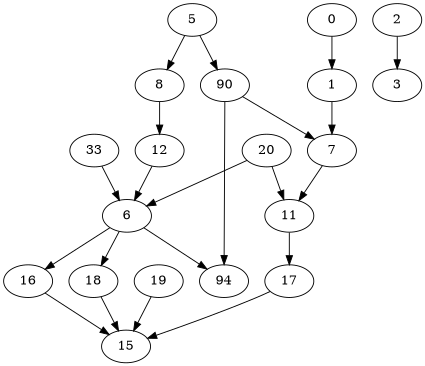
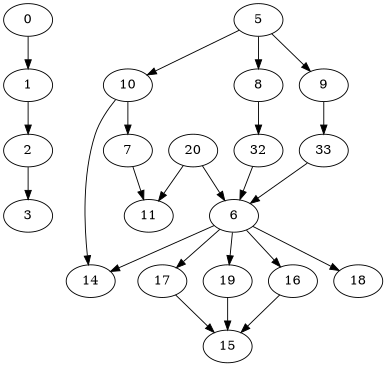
  digraph {
    node [Weight=116]
    edge [Weight=9]
    0 [Weight=93]
    1 [Weight=104]
    2 [Weight=46]
    3 [Weight=46]
    5 [Weight=58]
-   10 [Weight=69 label=90]
+   9
+   10 [Weight=69]
    8 [Weight=23]
    7 [Weight=69]
    11
    n11 [Weight=69 label=33]
-   14 [Weight=69 label=94]
-   12
+   14 [Weight=69]
+   12 [label=32]
    6 [Weight=104]
    20 [Weight=58]
    18
    19 [Weight=81]
    16 [Weight=23]
    17 [Weight=23]
    15 [Weight=23]
    0 -> 1 [Weight=5]
-   1 -> 7
+   1 -> 2
    2 -> 3 [Weight=4]
+   5 -> 9 [Weight=3]
    5 -> 10 [Weight=6]
    5 -> 8 [Weight=8]
+   9 -> n11 [Weight=3]
    10 -> 7 [Weight=4]
    10 -> 14 [Weight=10]
    8 -> 12 [Weight=2]
    7 -> 11 [Weight=5]
    n11 -> 6
    12 -> 6 [Weight=7]
    6 -> 14
    6 -> 18
+   6 -> 19 [Weight=2]
    6 -> 16 [Weight=2]
-   11 -> 17 [Weight=3]
+   6 -> 17 [Weight=3]
    20 -> 11 [Weight=6]
    20 -> 6 [Weight=6]
-   18 -> 15 [Weight=10]
    19 -> 15 [Weight=10]
    16 -> 15 [Weight=7]
    17 -> 15 [Weight=2]
  }
